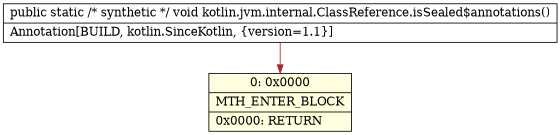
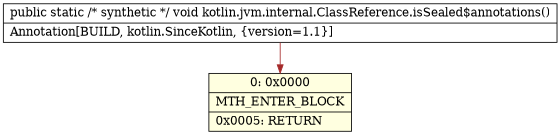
  digraph {
    node [shape=record style=filled]
-   n1 [label="{0\:\ 0x0000|MTH_ENTER_BLOCK\l|0x0000: RETURN   \l}" fillcolor=lightyellow]
+   n1 [label="{0\:\ 0x0000|MTH_ENTER_BLOCK\l|0x0005: RETURN   \l}" fillcolor=lightyellow]
    n2 [label="{public static \/* synthetic *\/ void kotlin.jvm.internal.ClassReference.isSealed$annotations()  | Annotation[BUILD, kotlin.SinceKotlin, \{version=1.1\}]\l}" fillcolor=white]
    n2 -> n1 [color=brown]
  }
